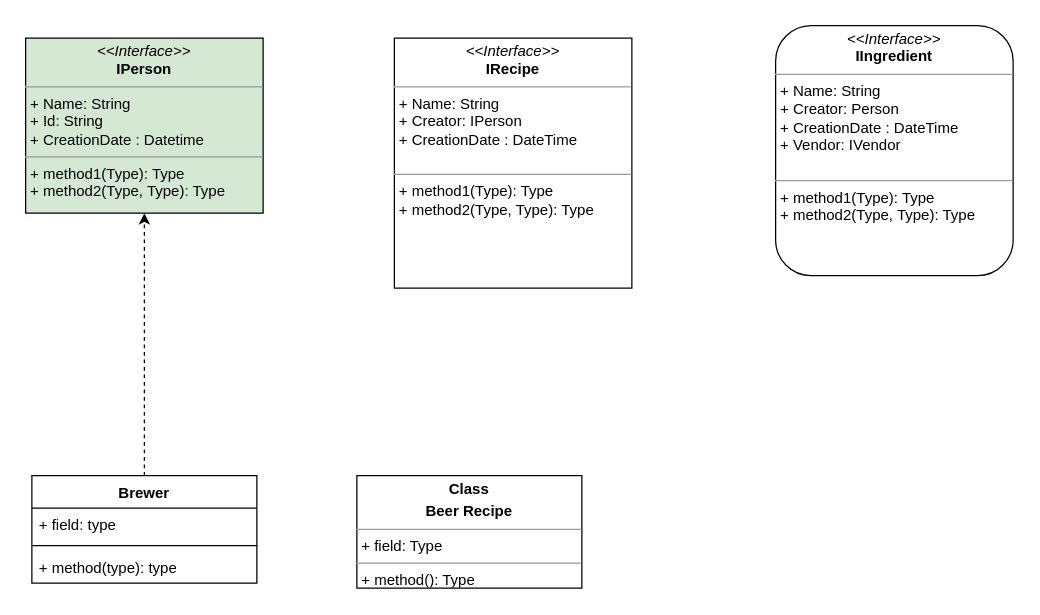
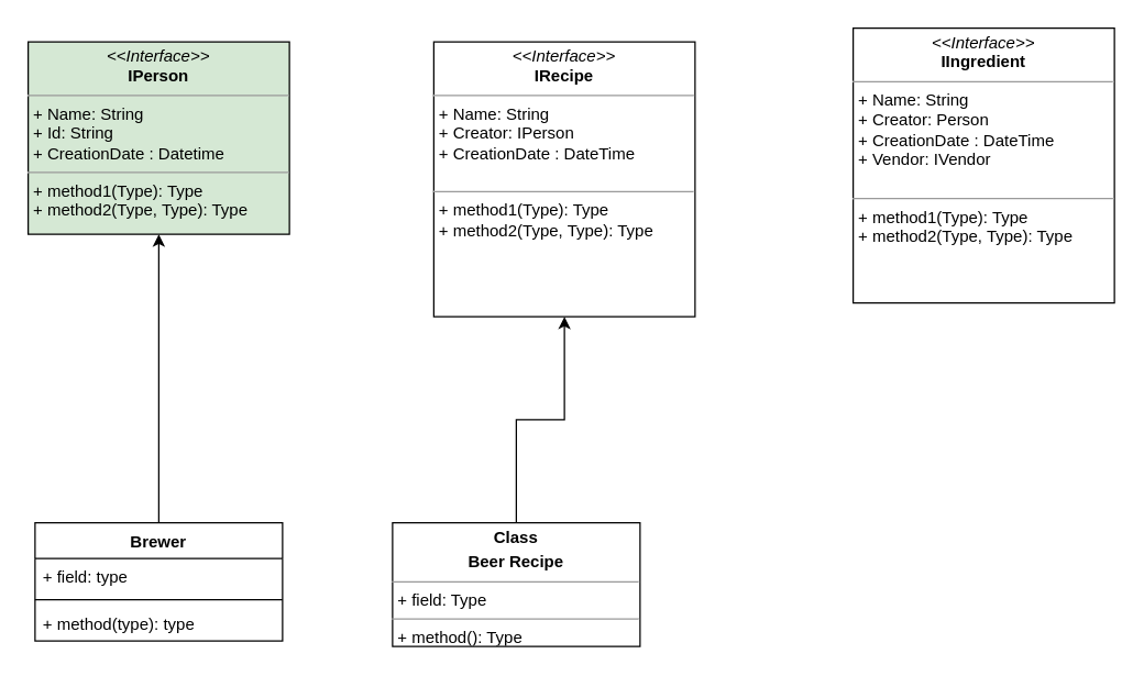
  <mxCell id="0" />
  <mxCell id="1" parent="0" />
  <mxCell id="2" value="&lt;p style=&quot;margin:0px;margin-top:4px;text-align:center;&quot;&gt;&lt;i&gt;&amp;lt;&amp;lt;Interface&amp;gt;&amp;gt;&lt;/i&gt;&lt;br&gt;&lt;b&gt;IRecipe&lt;/b&gt;&lt;/p&gt;&lt;hr size=&quot;1&quot;&gt;&lt;p style=&quot;margin:0px;margin-left:4px;&quot;&gt;+ Name: String&lt;br&gt;+ Creator: IPerson&lt;/p&gt;&lt;p style=&quot;margin:0px;margin-left:4px;&quot;&gt;+ CreationDate : DateTime&lt;/p&gt;&lt;p style=&quot;margin:0px;margin-left:4px;&quot;&gt;&lt;br&gt;&lt;/p&gt;&lt;hr size=&quot;1&quot;&gt;&lt;p style=&quot;margin:0px;margin-left:4px;&quot;&gt;+ method1(Type): Type&lt;br&gt;+ method2(Type, Type): Type&lt;/p&gt;" style="verticalAlign=top;align=left;overflow=fill;fontSize=12;fontFamily=Helvetica;html=1;whiteSpace=wrap;" parent="1" vertex="1"><mxGeometry x="315" y="30" width="190" height="200" as="geometry" /></mxCell>
+ <mxCell id="3" style="edgeStyle=orthogonalEdgeStyle;rounded=0;orthogonalLoop=1;jettySize=auto;html=1;entryX=0.5;entryY=1;entryDx=0;entryDy=0;" parent="1" source="4" target="2" edge="1"><mxGeometry relative="1" as="geometry" /></mxCell>
  <mxCell id="4" value="&lt;p style=&quot;margin:0px;margin-top:4px;text-align:center;&quot;&gt;&lt;b&gt;Class&lt;/b&gt;&lt;/p&gt;&lt;p style=&quot;margin:0px;margin-top:4px;text-align:center;&quot;&gt;&lt;b&gt;Beer Recipe&lt;/b&gt;&lt;/p&gt;&lt;hr size=&quot;1&quot;&gt;&lt;p style=&quot;margin:0px;margin-left:4px;&quot;&gt;+ field: Type&lt;/p&gt;&lt;hr size=&quot;1&quot;&gt;&lt;p style=&quot;margin:0px;margin-left:4px;&quot;&gt;+ method(): Type&lt;/p&gt;" style="verticalAlign=top;align=left;overflow=fill;fontSize=12;fontFamily=Helvetica;html=1;whiteSpace=wrap;" parent="1" vertex="1"><mxGeometry x="285" y="380" width="180" height="90" as="geometry" /></mxCell>
  <mxCell id="5" value="&lt;p style=&quot;margin:0px;margin-top:4px;text-align:center;&quot;&gt;&lt;i&gt;&amp;lt;&amp;lt;Interface&amp;gt;&amp;gt;&lt;/i&gt;&lt;br&gt;&lt;b&gt;IPerson&lt;/b&gt;&lt;/p&gt;&lt;hr size=&quot;1&quot;&gt;&lt;p style=&quot;margin:0px;margin-left:4px;&quot;&gt;+ Name: String&lt;br&gt;+ Id: String&lt;/p&gt;&lt;p style=&quot;margin:0px;margin-left:4px;&quot;&gt;+ CreationDate : Datetime&lt;/p&gt;&lt;hr size=&quot;1&quot;&gt;&lt;p style=&quot;margin:0px;margin-left:4px;&quot;&gt;+ method1(Type): Type&lt;br&gt;+ method2(Type, Type): Type&lt;/p&gt;" style="verticalAlign=top;align=left;overflow=fill;fontSize=12;fontFamily=Helvetica;html=1;whiteSpace=wrap;fillColor=#d5e8d4;" parent="1" vertex="1"><mxGeometry x="20" y="30" width="190" height="140" as="geometry" /></mxCell>
- <mxCell id="6" style="edgeStyle=orthogonalEdgeStyle;rounded=0;orthogonalLoop=1;jettySize=auto;html=1;entryX=0.5;entryY=1;entryDx=0;entryDy=0;dashed=1;" edge="1" parent="1" source="7" target="5"><mxGeometry relative="1" as="geometry" /></mxCell>
+ <mxCell id="6" style="edgeStyle=orthogonalEdgeStyle;rounded=0;orthogonalLoop=1;jettySize=auto;html=1;entryX=0.5;entryY=1;entryDx=0;entryDy=0;" edge="1" parent="1" source="7" target="5"><mxGeometry relative="1" as="geometry" /></mxCell>
  <mxCell id="7" value="Brewer" style="swimlane;fontStyle=1;align=center;verticalAlign=top;childLayout=stackLayout;horizontal=1;startSize=26;horizontalStack=0;resizeParent=1;resizeParentMax=0;resizeLast=0;collapsible=1;marginBottom=0;whiteSpace=wrap;html=1;" vertex="1" parent="1"><mxGeometry x="25" y="380" width="180" height="86" as="geometry" /></mxCell>
  <mxCell id="8" value="+ field: type" style="text;strokeColor=none;fillColor=none;align=left;verticalAlign=top;spacingLeft=4;spacingRight=4;overflow=hidden;rotatable=0;points=[[0,0.5],[1,0.5]];portConstraint=eastwest;whiteSpace=wrap;html=1;" vertex="1" parent="7"><mxGeometry y="26" width="180" height="26" as="geometry" /></mxCell>
  <mxCell id="9" value="" style="line;strokeWidth=1;fillColor=none;align=left;verticalAlign=middle;spacingTop=-1;spacingLeft=3;spacingRight=3;rotatable=0;labelPosition=right;points=[];portConstraint=eastwest;strokeColor=inherit;" vertex="1" parent="7"><mxGeometry y="52" width="180" height="8" as="geometry" /></mxCell>
  <mxCell id="10" value="+ method(type): type" style="text;strokeColor=none;fillColor=none;align=left;verticalAlign=top;spacingLeft=4;spacingRight=4;overflow=hidden;rotatable=0;points=[[0,0.5],[1,0.5]];portConstraint=eastwest;whiteSpace=wrap;html=1;" vertex="1" parent="7"><mxGeometry y="60" width="180" height="26" as="geometry" /></mxCell>
- <mxCell id="11" value="&lt;p style=&quot;margin:0px;margin-top:4px;text-align:center;&quot;&gt;&lt;i&gt;&amp;lt;&amp;lt;Interface&amp;gt;&amp;gt;&lt;/i&gt;&lt;br&gt;&lt;b&gt;IIngredient&lt;/b&gt;&lt;/p&gt;&lt;hr size=&quot;1&quot;&gt;&lt;p style=&quot;margin:0px;margin-left:4px;&quot;&gt;+ Name: String&lt;br&gt;+ Creator: Person&lt;/p&gt;&lt;p style=&quot;margin:0px;margin-left:4px;&quot;&gt;&lt;span style=&quot;background-color: initial;&quot;&gt;+ CreationDate : DateTime&lt;/span&gt;&lt;br&gt;&lt;/p&gt;&lt;p style=&quot;margin:0px;margin-left:4px;&quot;&gt;+ Vendor: IVendor&lt;/p&gt;&lt;p style=&quot;margin:0px;margin-left:4px;&quot;&gt;&lt;br&gt;&lt;/p&gt;&lt;hr size=&quot;1&quot;&gt;&lt;p style=&quot;margin:0px;margin-left:4px;&quot;&gt;+ method1(Type): Type&lt;br&gt;+ method2(Type, Type): Type&lt;/p&gt;" style="verticalAlign=top;align=left;overflow=fill;fontSize=12;fontFamily=Helvetica;html=1;whiteSpace=wrap;rounded=1;" vertex="1" parent="1"><mxGeometry x="620" y="20" width="190" height="200" as="geometry" /></mxCell>
+ <mxCell id="11" value="&lt;p style=&quot;margin:0px;margin-top:4px;text-align:center;&quot;&gt;&lt;i&gt;&amp;lt;&amp;lt;Interface&amp;gt;&amp;gt;&lt;/i&gt;&lt;br&gt;&lt;b&gt;IIngredient&lt;/b&gt;&lt;/p&gt;&lt;hr size=&quot;1&quot;&gt;&lt;p style=&quot;margin:0px;margin-left:4px;&quot;&gt;+ Name: String&lt;br&gt;+ Creator: Person&lt;/p&gt;&lt;p style=&quot;margin:0px;margin-left:4px;&quot;&gt;&lt;span style=&quot;background-color: initial;&quot;&gt;+ CreationDate : DateTime&lt;/span&gt;&lt;br&gt;&lt;/p&gt;&lt;p style=&quot;margin:0px;margin-left:4px;&quot;&gt;+ Vendor: IVendor&lt;/p&gt;&lt;p style=&quot;margin:0px;margin-left:4px;&quot;&gt;&lt;br&gt;&lt;/p&gt;&lt;hr size=&quot;1&quot;&gt;&lt;p style=&quot;margin:0px;margin-left:4px;&quot;&gt;+ method1(Type): Type&lt;br&gt;+ method2(Type, Type): Type&lt;/p&gt;" style="verticalAlign=top;align=left;overflow=fill;fontSize=12;fontFamily=Helvetica;html=1;whiteSpace=wrap;" vertex="1" parent="1"><mxGeometry x="620" y="20" width="190" height="200" as="geometry" /></mxCell>
